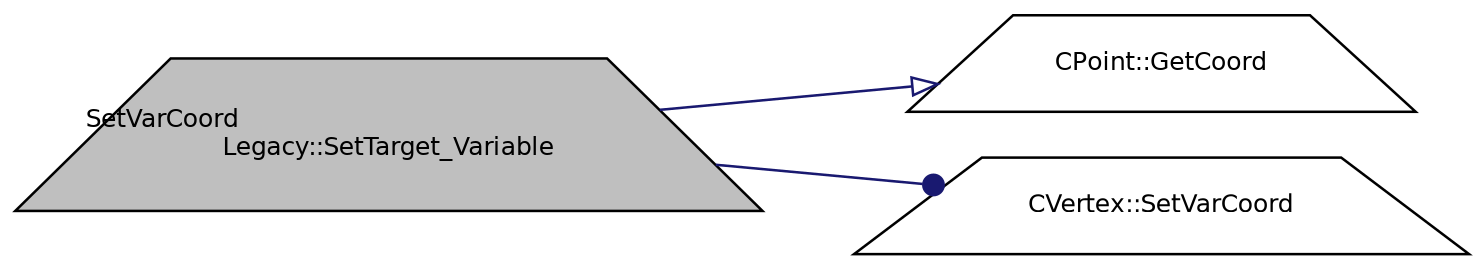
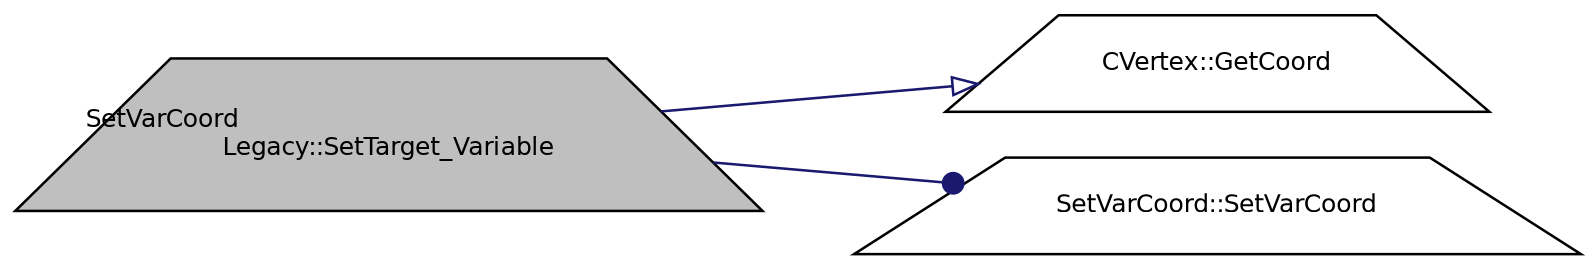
  digraph {
    rankdir=LR
    node [color=black fillcolor=white fontname=Helvetica fontsize=10 shape=trapezium style=filled]
    edge [color=midnightblue fontname=Helvetica fontsize=10 labelfontname=Helvetica labelfontsize=10 style=solid]
    n1 [fillcolor=grey75 fontcolor=black height=0.2 label="SetVarCoord\lLegacy::SetTarget_Variable" width=0.4]
-   n2 [height=0.2 label="CPoint::GetCoord" width=0.4]
-   n3 [height=0.2 label="CVertex::SetVarCoord" width=0.4]
+   n2 [height=0.2 label="CVertex::GetCoord" width=0.4]
+   n3 [height=0.2 label="SetVarCoord::SetVarCoord" width=0.4]
    n1 -> n2 [arrowhead=onormal]
    n1 -> n3 [arrowhead=dot]
  }
